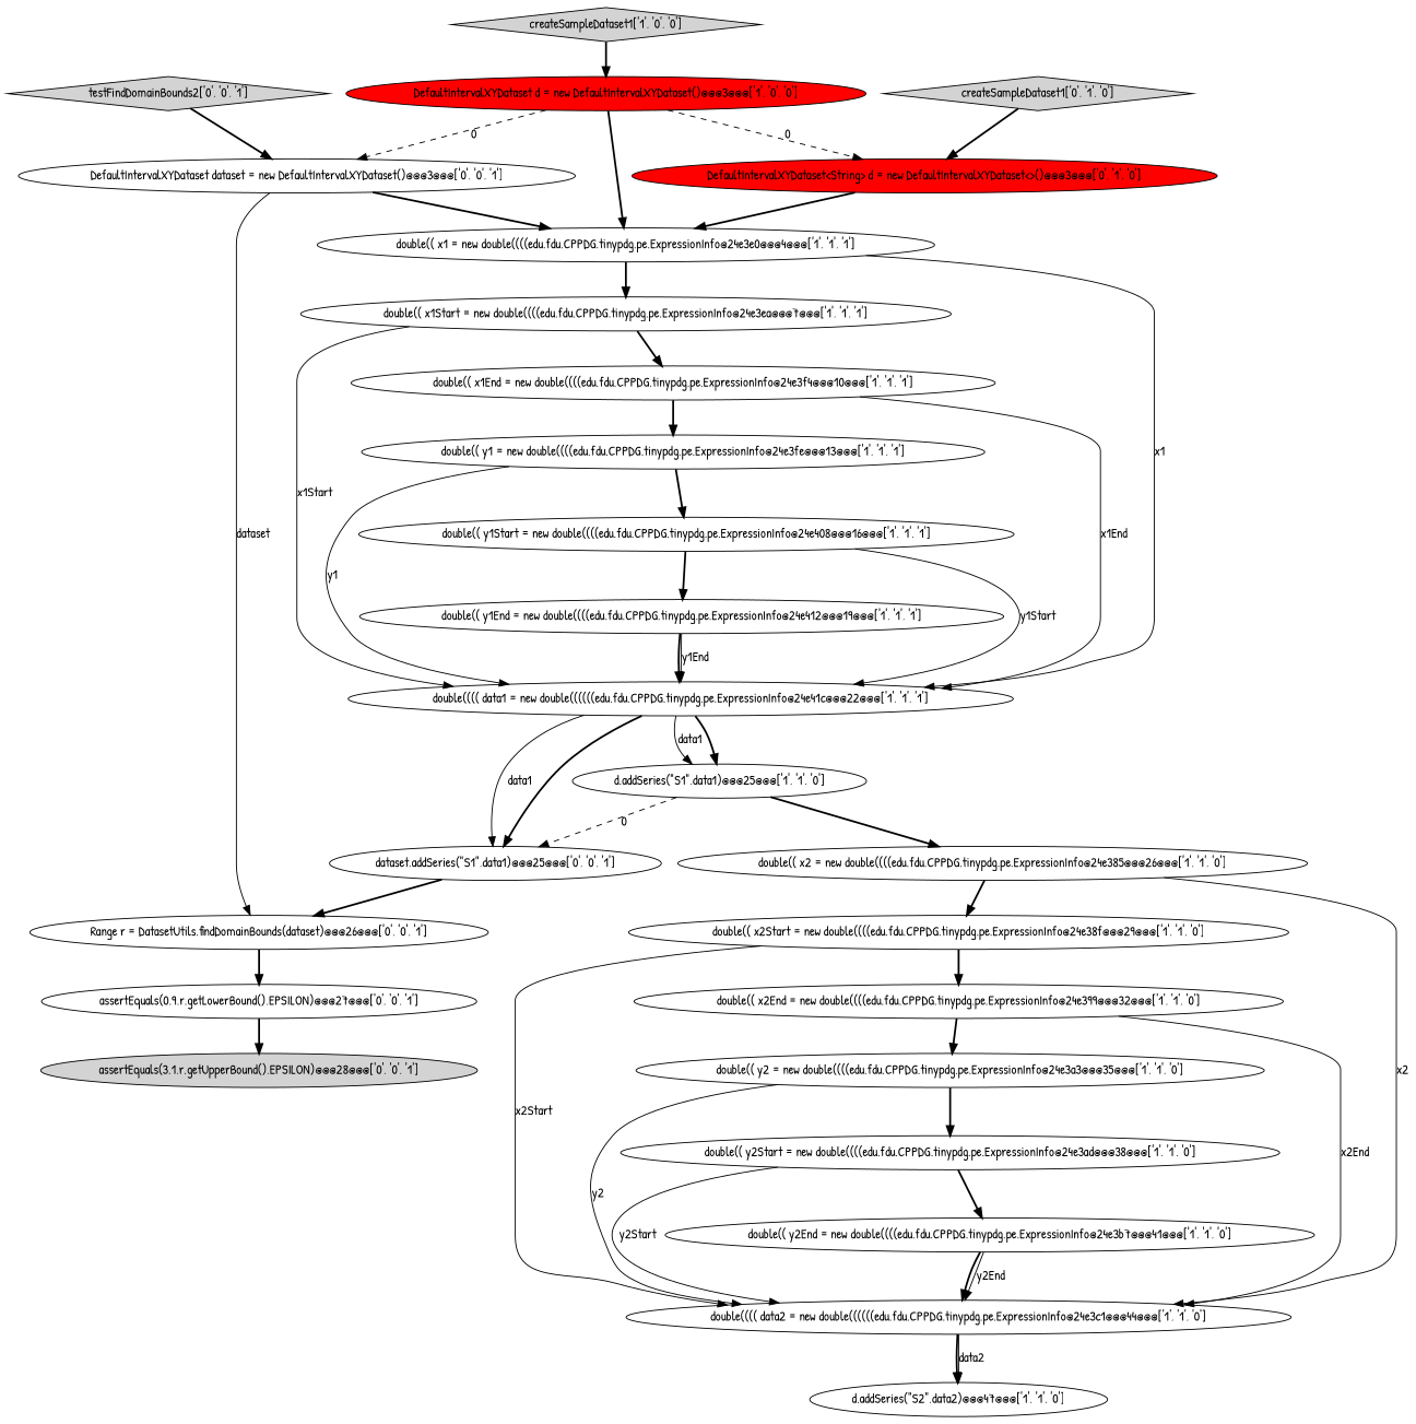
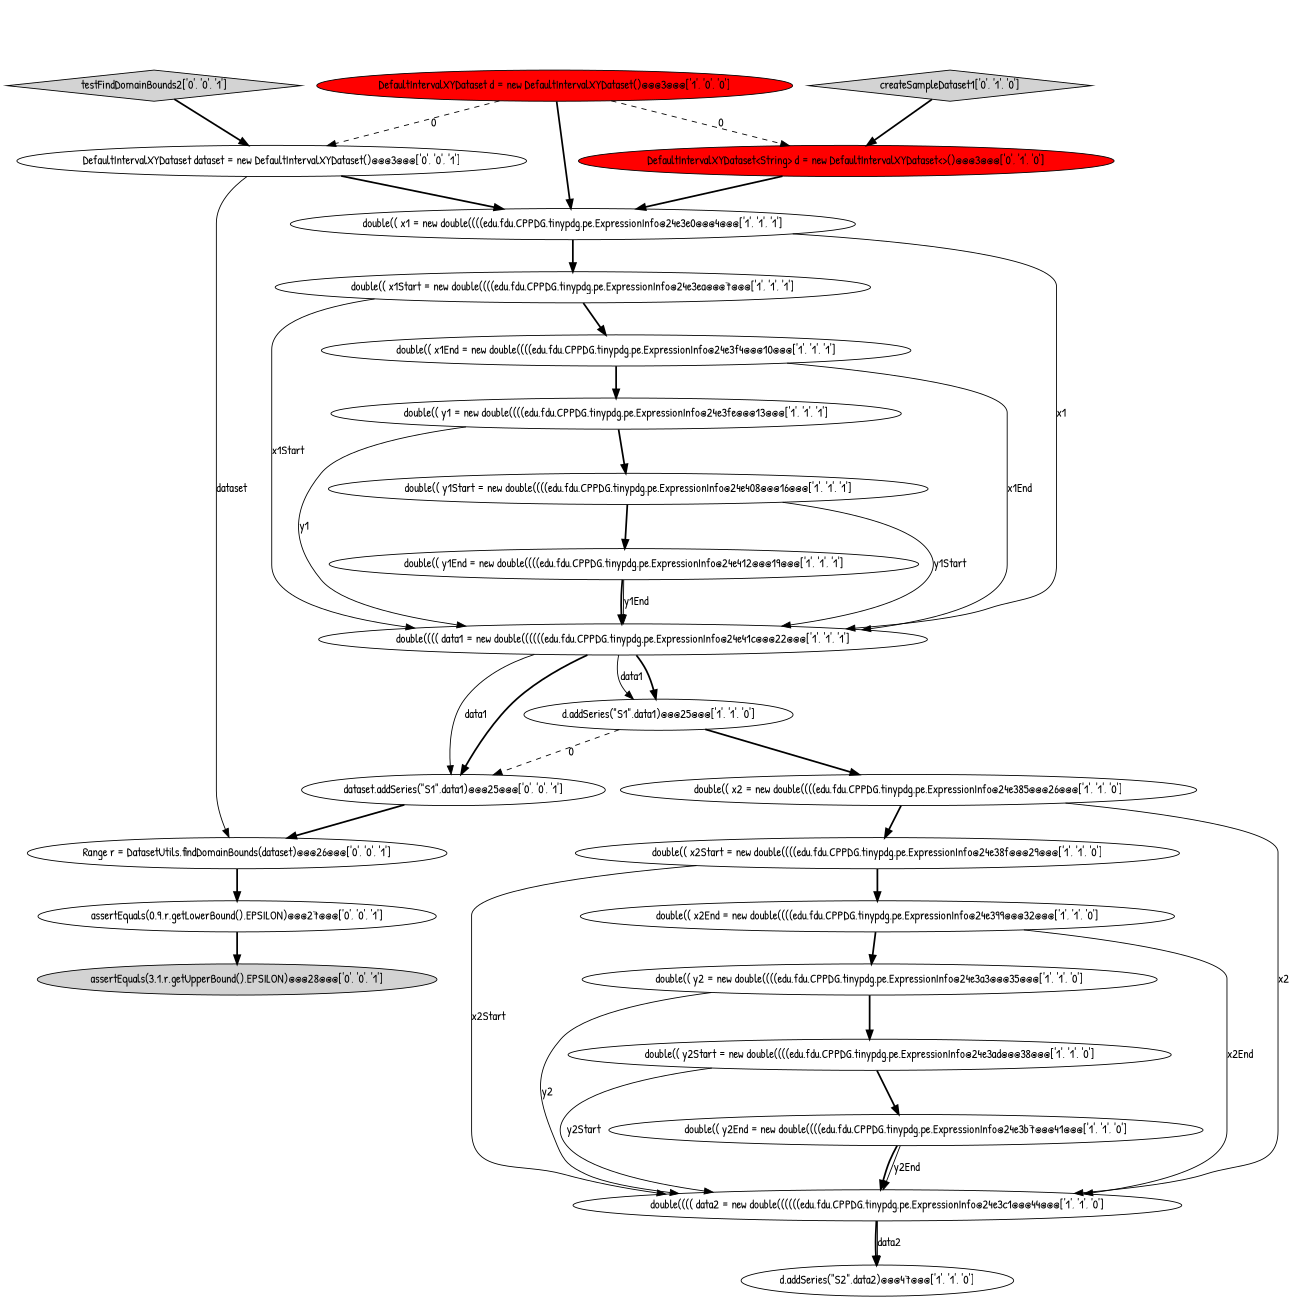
  digraph {
    fontname="Patrick Hand"
    node [fillcolor=white fontname="Patrick Hand" shape=ellipse style=filled]
    edge [fontname="Patrick Hand" style=bold]
    n1 [fillcolor=red label="DefaultIntervalXYDataset<String> d = new DefaultIntervalXYDataset<>()@@@3@@@['0', '1', '0']"]
    n2 [label="double(( x1 = new double((((edu.fdu.CPPDG.tinypdg.pe.ExpressionInfo@24e3e0@@@4@@@['1', '1', '1']"]
    n3 [label="double(((( data1 = new double((((((edu.fdu.CPPDG.tinypdg.pe.ExpressionInfo@24e41c@@@22@@@['1', '1', '1']"]
    n4 [label="double(( x1Start = new double((((edu.fdu.CPPDG.tinypdg.pe.ExpressionInfo@24e3ea@@@7@@@['1', '1', '1']"]
    n5 [label="double(( y1 = new double((((edu.fdu.CPPDG.tinypdg.pe.ExpressionInfo@24e3fe@@@13@@@['1', '1', '1']"]
    n6 [label="double(( y1Start = new double((((edu.fdu.CPPDG.tinypdg.pe.ExpressionInfo@24e408@@@16@@@['1', '1', '1']"]
    n7 [label="dataset.addSeries(\"S1\",data1)@@@25@@@['0', '0', '1']"]
    n8 [label="d.addSeries(\"S1\",data1)@@@25@@@['1', '1', '0']"]
    n9 [label="double(( y1End = new double((((edu.fdu.CPPDG.tinypdg.pe.ExpressionInfo@24e412@@@19@@@['1', '1', '1']"]
    n10 [label="double(( x1End = new double((((edu.fdu.CPPDG.tinypdg.pe.ExpressionInfo@24e3f4@@@10@@@['1', '1', '1']"]
    n11 [fillcolor=red label="DefaultIntervalXYDataset d = new DefaultIntervalXYDataset()@@@3@@@['1', '0', '0']"]
    n12 [label="DefaultIntervalXYDataset dataset = new DefaultIntervalXYDataset()@@@3@@@['0', '0', '1']"]
    n13 [label="Range r = DatasetUtils.findDomainBounds(dataset)@@@26@@@['0', '0', '1']"]
    n14 [label="double(( x2End = new double((((edu.fdu.CPPDG.tinypdg.pe.ExpressionInfo@24e399@@@32@@@['1', '1', '0']"]
    n15 [label="double(((( data2 = new double((((((edu.fdu.CPPDG.tinypdg.pe.ExpressionInfo@24e3c1@@@44@@@['1', '1', '0']"]
    n16 [label="double(( y2 = new double((((edu.fdu.CPPDG.tinypdg.pe.ExpressionInfo@24e3a3@@@35@@@['1', '1', '0']"]
    n17 [label="d.addSeries(\"S2\",data2)@@@47@@@['1', '1', '0']"]
    n18 [label="double(( y2Start = new double((((edu.fdu.CPPDG.tinypdg.pe.ExpressionInfo@24e3ad@@@38@@@['1', '1', '0']"]
    n19 [label="assertEquals(0.9,r.getLowerBound(),EPSILON)@@@27@@@['0', '0', '1']"]
    n20 [label="double(( x2 = new double((((edu.fdu.CPPDG.tinypdg.pe.ExpressionInfo@24e385@@@26@@@['1', '1', '0']"]
    n21 [label="double(( y2End = new double((((edu.fdu.CPPDG.tinypdg.pe.ExpressionInfo@24e3b7@@@41@@@['1', '1', '0']"]
    n22 [fillcolor=lightgray label="createSampleDataset1['0', '1', '0']" shape=diamond]
    n23 [label="double(( x2Start = new double((((edu.fdu.CPPDG.tinypdg.pe.ExpressionInfo@24e38f@@@29@@@['1', '1', '0']"]
-   n24 [fillcolor=lightgray label="createSampleDataset1['1', '0', '0']" shape=diamond]
    n25 [fillcolor=lightgray label="assertEquals(3.1,r.getUpperBound(),EPSILON)@@@28@@@['0', '0', '1']"]
    n26 [fillcolor=lightgray label="testFindDomainBounds2['0', '0', '1']" shape=diamond]
    n1 -> n2
    n2 -> n3 [label=x1 style=solid]
    n2 -> n4
    n3 -> n7
    n3 -> n7 [label=data1 style=solid]
    n3 -> n8
    n3 -> n8 [label=data1 style=solid]
    n4 -> n3 [label=x1Start style=solid]
    n4 -> n10
    n5 -> n3 [label=y1 style=solid]
    n5 -> n6
    n6 -> n3 [label=y1Start style=solid]
    n6 -> n9
    n7 -> n13
    n8 -> n7 [label=0 style=dashed]
    n8 -> n20
    n9 -> n3 [label=y1End style=solid]
    n9 -> n3
    n10 -> n3 [label=x1End style=solid]
    n10 -> n5
    n11 -> n1 [label=0 style=dashed]
    n11 -> n2
    n11 -> n12 [label=0 style=dashed]
    n12 -> n2
    n12 -> n13 [label=dataset style=solid]
    n13 -> n19
    n14 -> n15 [label=x2End style=solid]
    n14 -> n16
    n15 -> n17
    n15 -> n17 [label=data2 style=solid]
    n16 -> n15 [label=y2 style=solid]
    n16 -> n18
    n18 -> n15 [label=y2Start style=solid]
    n18 -> n21
    n19 -> n25
    n20 -> n15 [label=x2 style=solid]
    n20 -> n23
    n21 -> n15 [label=y2End style=solid]
    n21 -> n15
    n22 -> n1
    n23 -> n14
    n23 -> n15 [label=x2Start style=solid]
-   n24 -> n11
    n26 -> n12
  }
